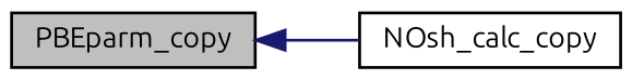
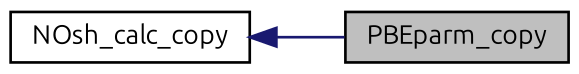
  digraph {
    rankdir=LR
    fontname=Ubuntu
    node [color=black fontname=Ubuntu fontsize=10 shape=record style=filled]
    n1 [fillcolor=grey75 fontcolor=black height=0.2 label=PBEparm_copy width=0.4]
    n2 [fillcolor=white height=0.2 label=NOsh_calc_copy width=0.4]
-   n1 -> n2 [color=midnightblue dir=back fontname=Ubuntu fontsize=10 labelfontname=FreeSans labelfontsize=10 style=solid]
+   n2 -> n1 [color=midnightblue dir=back fontname=Ubuntu fontsize=10 labelfontname=FreeSans labelfontsize=10 style=solid]
  }
